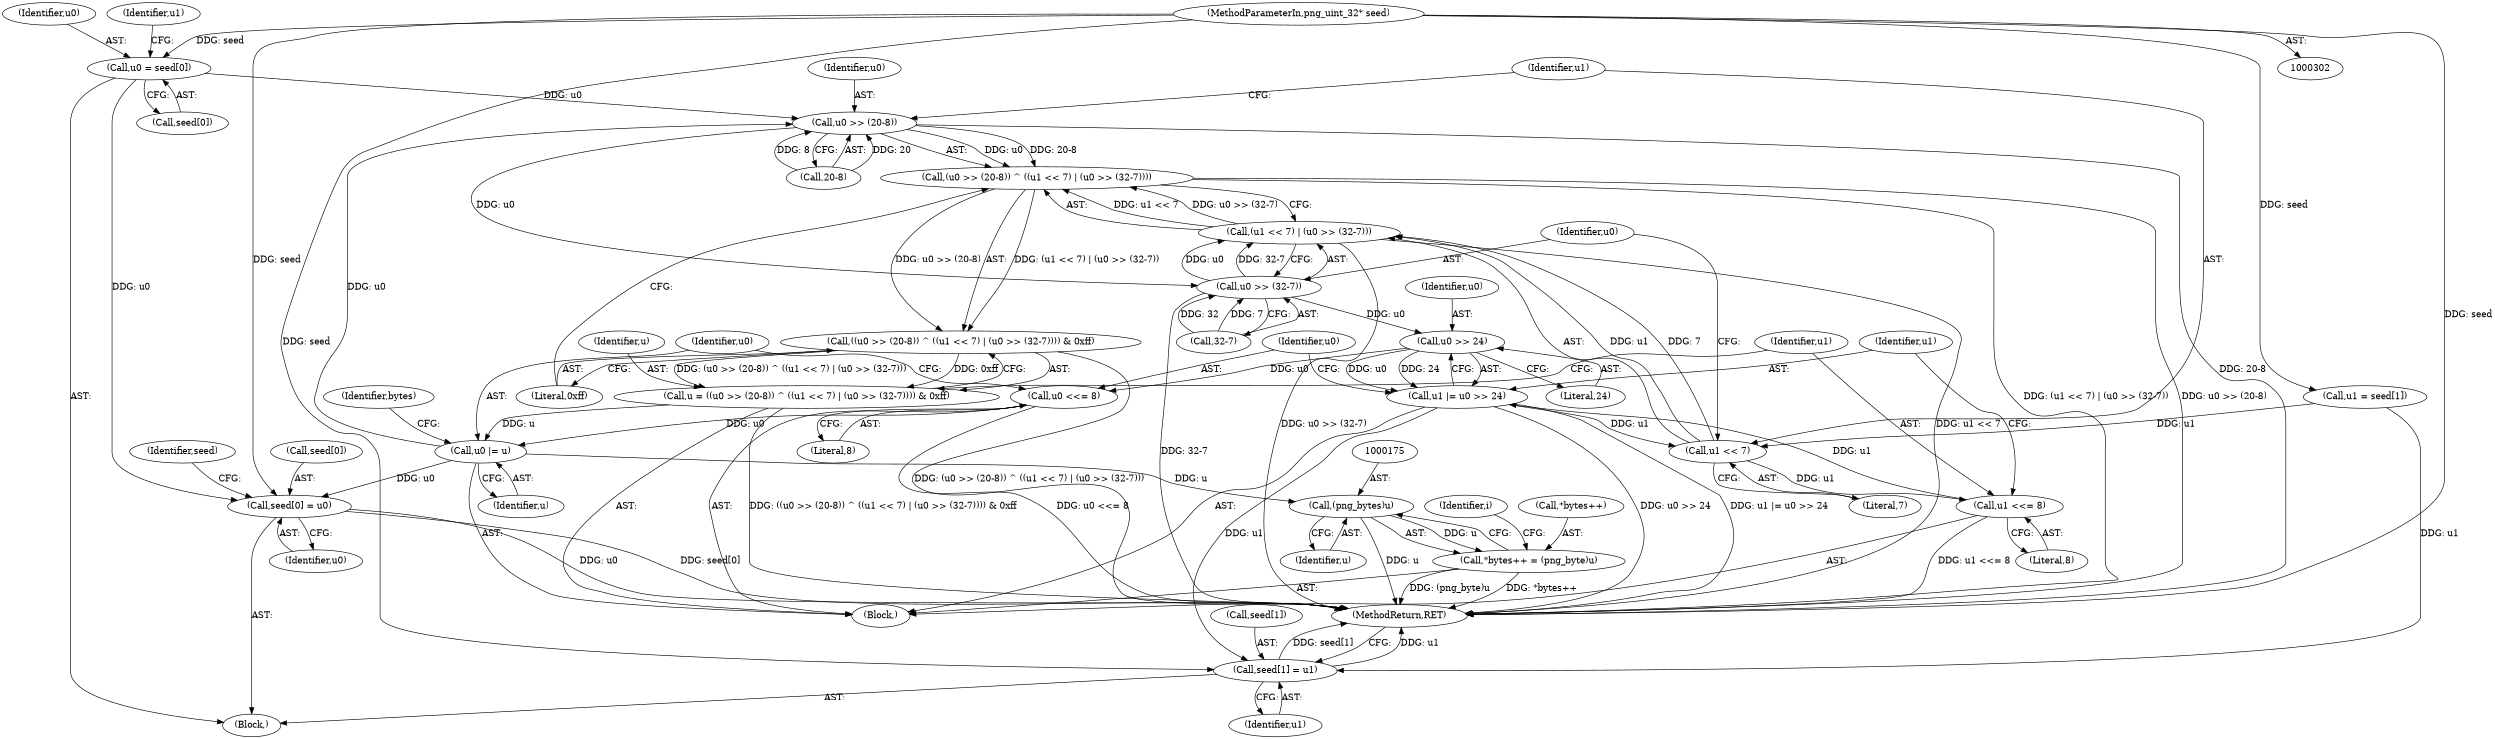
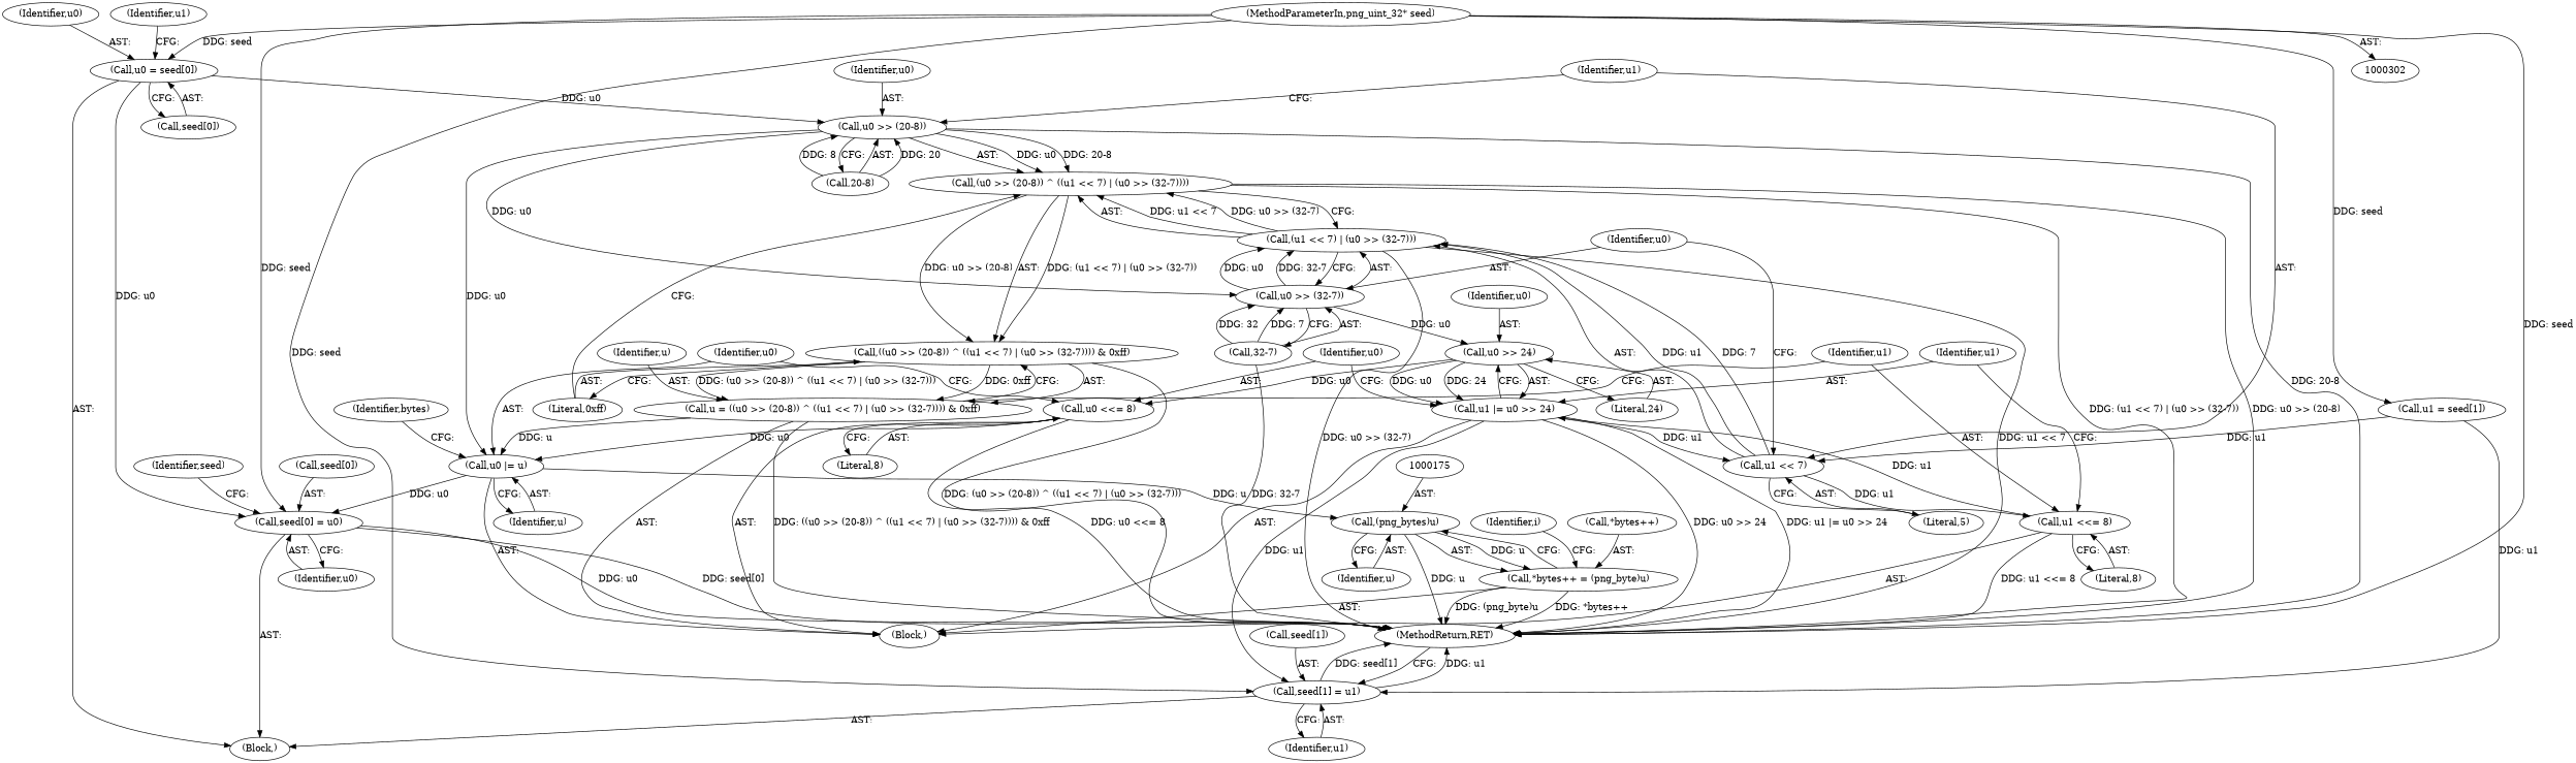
  digraph {
    fontname="DejaVu Serif"
    node [fontname="DejaVu Serif"]
    edge [fontname="DejaVu Serif"]
    n1 [label="(Call,u0 = seed[0])"]
    n2 [label="(Call,u0 >> (20-8))"]
    n3 [label="(Call,seed[0] = u0)"]
    n4 [label="(Call,seed[0])"]
    n5 [label="(Block,)"]
    n6 [label="(MethodReturn,RET)"]
    n7 [label="(Call,(u0 >> (20-8)) ^ ((u1 << 7) | (u0 >> (32-7))))"]
    n8 [label="(Call,u0 >> (32-7))"]
    n9 [label="(Call,20-8)"]
    n10 [label="(Identifier,u0)"]
    n11 [label="(MethodParameterIn,png_uint_32* seed)"]
    n12 [label="(Call,seed[1] = u1)"]
    n13 [label="(Call,u1 = seed[1])"]
    n14 [label=1000302]
    n15 [label="(Identifier,u1)"]
    n16 [label="(Call,u1 << 7)"]
    n17 [label="(Call,((u0 >> (20-8)) ^ ((u1 << 7) | (u0 >> (32-7)))) & 0xff)"]
    n18 [label="(Call,(u1 << 7) | (u0 >> (32-7)))"]
    n19 [label="(Call,u0 >> 24)"]
    n20 [label="(Call,32-7)"]
    n21 [label="(Call,u = ((u0 >> (20-8)) ^ ((u1 << 7) | (u0 >> (32-7)))) & 0xff)"]
    n22 [label="(Literal,0xff)"]
    n23 [label="(Call,u0 |= u)"]
    n24 [label="(Block,)"]
    n25 [label="(Call,(png_bytes)u)"]
    n26 [label="(Identifier,u)"]
    n27 [label="(Call,*bytes++ = (png_byte)u)"]
    n28 [label="(Identifier,u)"]
    n29 [label="(Call,u1 |= u0 >> 24)"]
    n30 [label="(Call,u0 <<= 8)"]
    n31 [label="(Literal,24)"]
    n32 [label="(Literal,8)"]
    n33 [label="(Call,u1 <<= 8)"]
-   n34 [label="(Literal,7)"]
+   n34 [label="(Literal,5)"]
    n35 [label="(Literal,8)"]
    n36 [label="(Identifier,u1)"]
    n37 [label="(Identifier,u0)"]
    n38 [label="(Identifier,u1)"]
    n39 [label="(Call,seed[1])"]
    n40 [label="(Call,seed[0])"]
    n41 [label="(Identifier,u)"]
    n42 [label="(Identifier,seed)"]
    n43 [label="(Identifier,u0)"]
    n44 [label="(Identifier,u0)"]
    n45 [label="(Identifier,u1)"]
    n46 [label="(Identifier,i)"]
    n47 [label="(Identifier,u0)"]
    n48 [label="(Identifier,u0)"]
    n49 [label="(Call,*bytes++)"]
    n50 [label="(Identifier,bytes)"]
    n51 [label="(Identifier,u1)"]
    n52 [label="(Identifier,u0)"]
    1000175
    n1 -> n2 [label="DDG: u0"]
    n1 -> n3 [label="DDG: u0"]
    n1 -> n4 [label="CFG: "]
    n1 -> n5 [label="AST: "]
    n2 -> n6 [label="DDG: 20-8"]
    n2 -> n7 [label="AST: "]
    n2 -> n7 [label="DDG: u0"]
    n2 -> n7 [label="DDG: 20-8"]
    n2 -> n8 [label="DDG: u0"]
    n2 -> n9 [label="CFG: "]
    n3 -> n5 [label="AST: "]
    n3 -> n6 [label="DDG: u0"]
    n3 -> n6 [label="DDG: seed[0]"]
    n3 -> n10 [label="CFG: "]
    n4 -> n1 [label="AST: "]
    n6 -> n12 [label="CFG: "]
    n7 -> n6 [label="DDG: (u1 << 7) | (u0 >> (32-7))"]
    n7 -> n6 [label="DDG: u0 >> (20-8)"]
    n7 -> n17 [label="AST: "]
    n7 -> n17 [label="DDG: u0 >> (20-8)"]
    n7 -> n17 [label="DDG: (u1 << 7) | (u0 >> (32-7))"]
    n7 -> n18 [label="CFG: "]
-   n8 -> n6 [label="DDG: 32-7"]
+   n20 -> n6 [label="DDG: 32-7"]
    n8 -> n18 [label="AST: "]
    n8 -> n18 [label="DDG: u0"]
    n8 -> n18 [label="DDG: 32-7"]
    n8 -> n19 [label="DDG: u0"]
    n8 -> n20 [label="CFG: "]
    n9 -> n2 [label="AST: "]
    n9 -> n2 [label="DDG: 20"]
    n9 -> n2 [label="DDG: 8"]
    n10 -> n3 [label="AST: "]
    n11 -> n1 [label="DDG: seed"]
    n11 -> n3 [label="DDG: seed"]
    n11 -> n6 [label="DDG: seed"]
    n11 -> n12 [label="DDG: seed"]
    n11 -> n13 [label="DDG: seed"]
    n11 -> n14 [label="AST: "]
    n12 -> n5 [label="AST: "]
    n12 -> n6 [label="DDG: u1"]
    n12 -> n6 [label="DDG: seed[1]"]
    n12 -> n15 [label="CFG: "]
    n13 -> n12 [label="DDG: u1"]
    n13 -> n16 [label="DDG: u1"]
    n15 -> n12 [label="AST: "]
    n16 -> n18 [label="AST: "]
    n16 -> n18 [label="DDG: u1"]
    n16 -> n18 [label="DDG: 7"]
    n16 -> n33 [label="DDG: u1"]
    n16 -> n34 [label="CFG: "]
    n17 -> n6 [label="DDG: (u0 >> (20-8)) ^ ((u1 << 7) | (u0 >> (32-7)))"]
    n17 -> n21 [label="AST: "]
    n17 -> n21 [label="DDG: (u0 >> (20-8)) ^ ((u1 << 7) | (u0 >> (32-7)))"]
    n17 -> n21 [label="DDG: 0xff"]
    n17 -> n22 [label="CFG: "]
    n18 -> n6 [label="DDG: u0 >> (32-7)"]
    n18 -> n6 [label="DDG: u1 << 7"]
    n18 -> n7 [label="AST: "]
    n18 -> n7 [label="DDG: u1 << 7"]
    n18 -> n7 [label="DDG: u0 >> (32-7)"]
    n18 -> n8 [label="CFG: "]
    n19 -> n29 [label="AST: "]
    n19 -> n29 [label="DDG: u0"]
    n19 -> n29 [label="DDG: 24"]
    n19 -> n30 [label="DDG: u0"]
    n19 -> n31 [label="CFG: "]
    n20 -> n8 [label="AST: "]
    n20 -> n8 [label="DDG: 32"]
    n20 -> n8 [label="DDG: 7"]
    n21 -> n6 [label="DDG: ((u0 >> (20-8)) ^ ((u1 << 7) | (u0 >> (32-7)))) & 0xff"]
    n21 -> n17 [label="CFG: "]
    n21 -> n23 [label="DDG: u"]
    n21 -> n24 [label="AST: "]
    n22 -> n7 [label="CFG: "]
    n22 -> n17 [label="AST: "]
-   n23 -> n2 [label="DDG: u0"]
+   n2 -> n23 [label="DDG: u0"]
    n23 -> n3 [label="DDG: u0"]
    n23 -> n24 [label="AST: "]
    n23 -> n25 [label="DDG: u"]
    n23 -> n26 [label="CFG: "]
    n25 -> n6 [label="DDG: u"]
    n25 -> n27 [label="AST: "]
    n25 -> n27 [label="DDG: u"]
    n25 -> n28 [label="CFG: "]
    n26 -> n23 [label="AST: "]
    n27 -> n6 [label="DDG: *bytes++"]
    n27 -> n6 [label="DDG: (png_byte)u"]
    n27 -> n24 [label="AST: "]
    n27 -> n25 [label="CFG: "]
    n28 -> n25 [label="AST: "]
    n29 -> n6 [label="DDG: u1 |= u0 >> 24"]
    n29 -> n6 [label="DDG: u0 >> 24"]
    n29 -> n12 [label="DDG: u1"]
    n29 -> n16 [label="DDG: u1"]
    n29 -> n19 [label="CFG: "]
    n29 -> n24 [label="AST: "]
    n30 -> n6 [label="DDG: u0 <<= 8"]
    n30 -> n23 [label="DDG: u0"]
    n30 -> n24 [label="AST: "]
    n30 -> n32 [label="CFG: "]
    n31 -> n19 [label="AST: "]
    n32 -> n30 [label="AST: "]
    n33 -> n6 [label="DDG: u1 <<= 8"]
    n33 -> n24 [label="AST: "]
    n33 -> n29 [label="DDG: u1"]
    n33 -> n35 [label="CFG: "]
    n34 -> n16 [label="AST: "]
    n35 -> n33 [label="AST: "]
    n36 -> n21 [label="CFG: "]
    n36 -> n33 [label="AST: "]
    n37 -> n8 [label="AST: "]
    n37 -> n16 [label="CFG: "]
    n38 -> n2 [label="CFG: "]
    n38 -> n16 [label="AST: "]
    n39 -> n12 [label="AST: "]
    n40 -> n3 [label="AST: "]
    n41 -> n21 [label="AST: "]
    n42 -> n3 [label="CFG: "]
    n43 -> n1 [label="AST: "]
    n44 -> n2 [label="AST: "]
    n45 -> n1 [label="CFG: "]
    n46 -> n27 [label="CFG: "]
    n47 -> n19 [label="AST: "]
    n48 -> n29 [label="CFG: "]
    n48 -> n30 [label="AST: "]
    n49 -> n27 [label="AST: "]
    n50 -> n23 [label="CFG: "]
    n51 -> n29 [label="AST: "]
    n51 -> n33 [label="CFG: "]
    n52 -> n23 [label="AST: "]
    n52 -> n30 [label="CFG: "]
    1000175 -> n25 [label="AST: "]
  }
